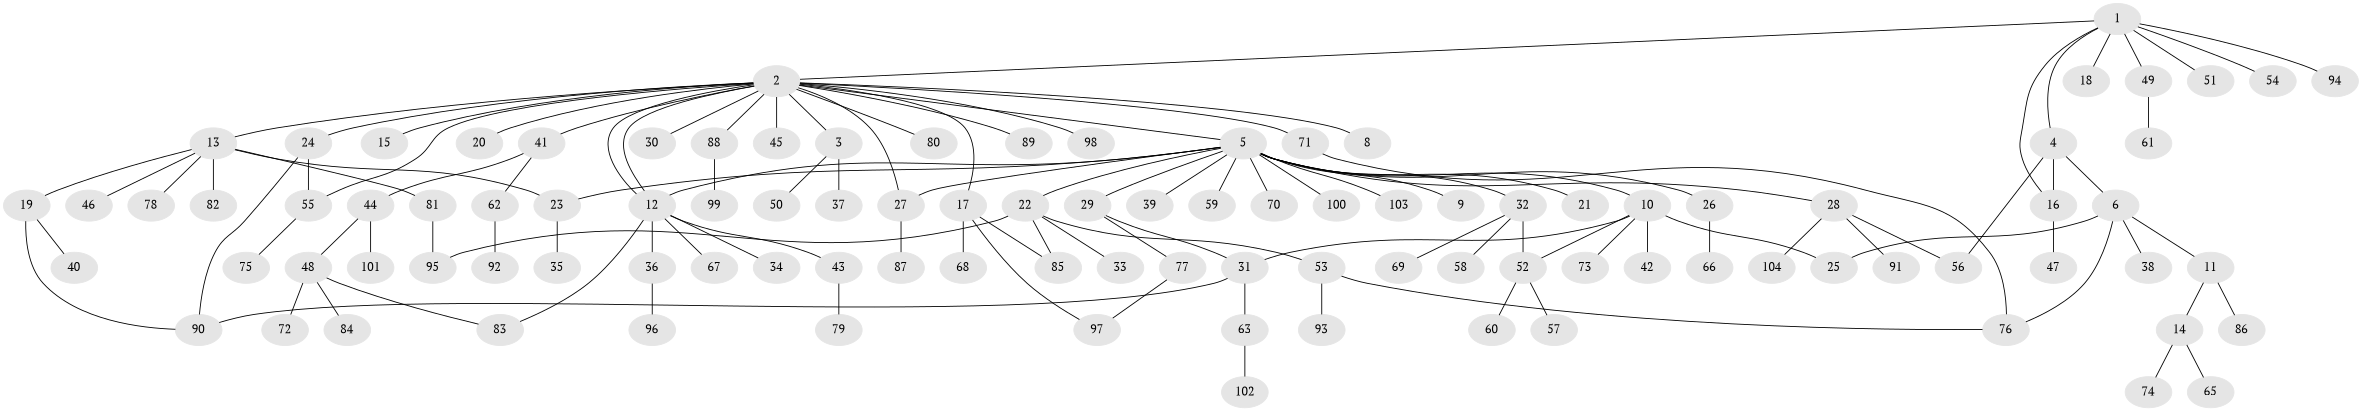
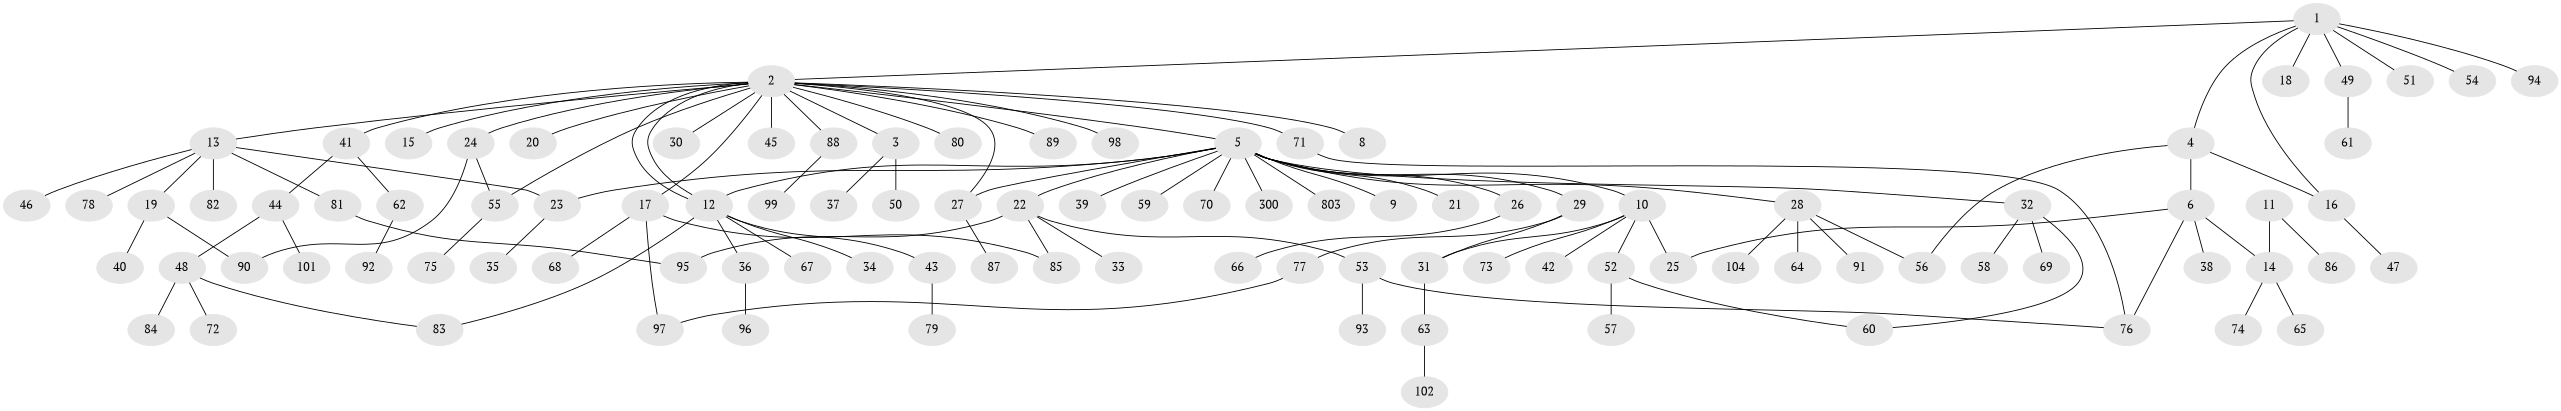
  graph {
    fontname="PT Serif"
    node [color=gray90 fontname="PT Serif" style=filled]
    edge [fontname="PT Serif"]
    1
    2
    4
    16
    18
    49
    51
    54
    94
    3
    5
    8
    12
    13
    15
    17
    20
    24
    27
    30
    41
    45
    55
    71
    80
    88
    89
    98
    6
    56
    47
    61
    37
    50
    9
    10
    21
    22
    23
    26
    28
    29
    32
    39
    59
    70
-   100
-   103
+   100 [label=300]
+   103 [label=803]
    83
    34
    36
    43
    67
    19
    46
    78
    81
    82
    68
    85
    97
    90
    87
    44
    62
    75
    76
    99
    11
    25
    38
    31
    42
    52
    73
    33
    53
    95
    35
    66
+   64
    91
    104
    77
    58
    69
    14
    86
    63
    57
    60
    65
    74
    96
    79
    40
    93
    102
    48
    101
    92
    72
    84
    1 -- 2
    1 -- 4
    1 -- 16
    1 -- 18
    1 -- 49
    1 -- 51
    1 -- 54
    1 -- 94
    2 -- 3
    2 -- 5
    2 -- 8
    2 -- 12
    2 -- 12
    2 -- 13
    2 -- 15
    2 -- 17
    2 -- 20
    2 -- 24
    2 -- 27
    2 -- 30
    2 -- 41
    2 -- 45
    2 -- 55
    2 -- 71
    2 -- 80
    2 -- 88
    2 -- 89
    2 -- 98
    4 -- 16
    4 -- 6
    4 -- 56
    16 -- 47
    49 -- 61
    3 -- 37
    3 -- 50
    5 -- 12
    5 -- 27
    5 -- 9
    5 -- 10
    5 -- 21
    5 -- 22
    5 -- 23
    5 -- 26
    5 -- 28
    5 -- 29
    5 -- 32
    5 -- 39
    5 -- 59
    5 -- 70
    5 -- 100
    5 -- 103
    12 -- 83
    12 -- 34
    12 -- 36
    12 -- 43
    12 -- 67
    13 -- 23
    13 -- 19
    13 -- 46
    13 -- 78
    13 -- 81
    13 -- 82
    17 -- 68
    17 -- 85
    17 -- 97
    24 -- 55
    24 -- 90
    27 -- 87
    41 -- 44
    41 -- 62
    55 -- 75
    71 -- 76
    88 -- 99
    6 -- 76
-   6 -- 11
+   6 -- 14
    6 -- 25
    6 -- 38
    10 -- 25
    10 -- 31
    10 -- 42
    10 -- 52
    10 -- 73
    22 -- 85
    22 -- 33
    22 -- 53
    22 -- 95
    23 -- 35
    26 -- 66
    28 -- 56
+   28 -- 64
    28 -- 91
    28 -- 104
    29 -- 31
    29 -- 77
-   32 -- 52
+   32 -- 60
    32 -- 58
    32 -- 69
    36 -- 96
    43 -- 79
    19 -- 90
    19 -- 40
    81 -- 95
    44 -- 48
    44 -- 101
    62 -- 92
    11 -- 14
    11 -- 86
-   31 -- 90
    31 -- 63
    52 -- 57
    52 -- 60
    53 -- 76
    53 -- 93
    77 -- 97
    14 -- 65
    14 -- 74
    63 -- 102
    48 -- 83
    48 -- 72
    48 -- 84
  }
